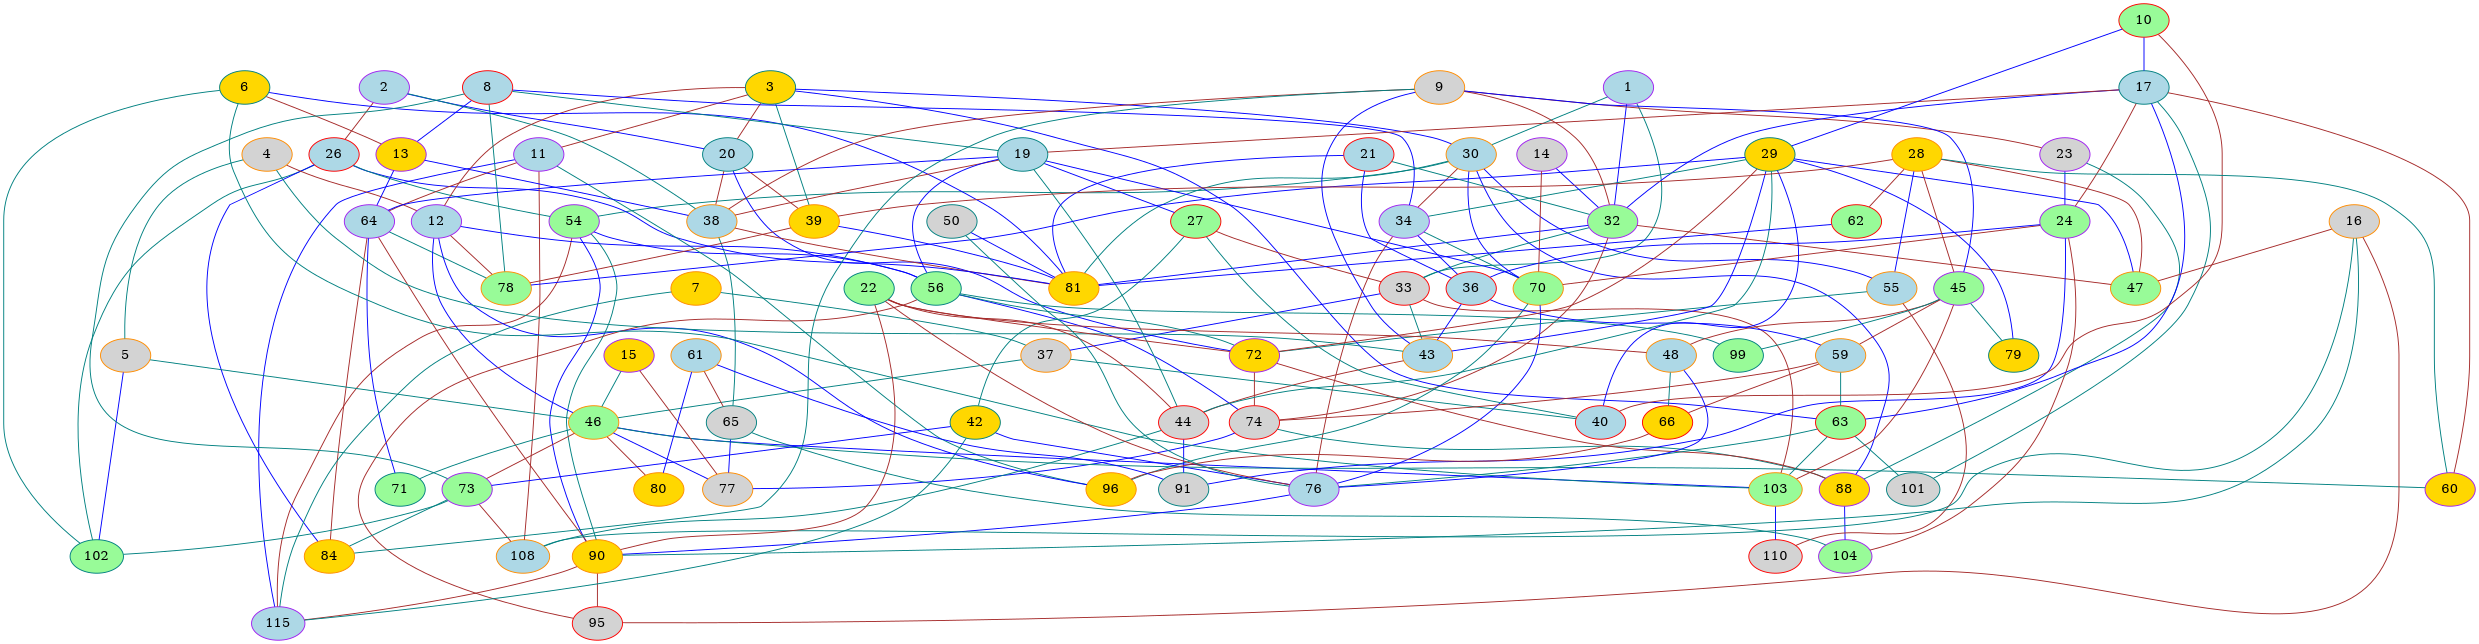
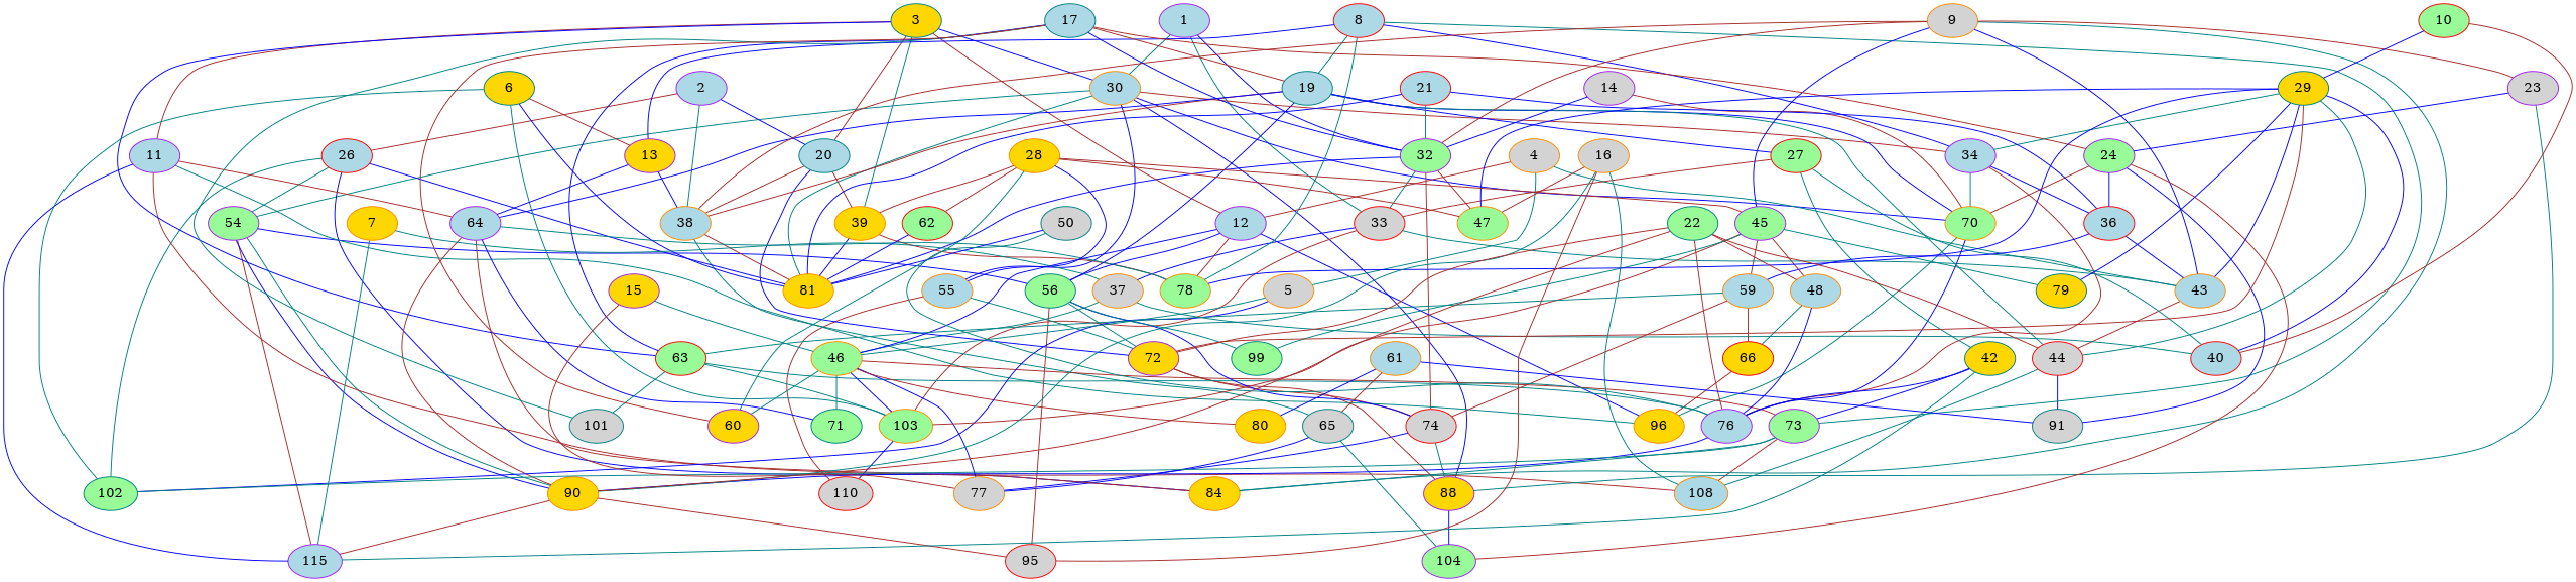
  graph {
    node [color=darkorange fillcolor=lightblue style=filled]
    edge [color=blue]
    1 [color=purple super="+25"]
    30 [super="+41"]
    32 [color=purple fillcolor=palegreen super="+57"]
    33 [color=red fillcolor=lightgrey super="+106"]
    81 [fillcolor=gold super="+97"]
    34 [color=purple super="+58"]
    70 [fillcolor=palegreen super="+100"]
    88 [color=purple fillcolor=gold]
    54 [color=purple fillcolor=palegreen]
    55
    47 [fillcolor=palegreen super="+87"]
    74 [color=red fillcolor=lightgrey super="+112"]
    43
    103 [fillcolor=palegreen super="+113"]
    37 [fillcolor=lightgrey]
    20 [color=teal super="+35"]
    38 [super="+111"]
    39 [fillcolor=gold super="+69"]
    72 [color=purple fillcolor=gold super="+107"]
    2 [color=purple]
    26 [color=red super="+98"]
    102 [color=teal fillcolor=palegreen]
    84 [fillcolor=gold]
    65 [color=teal fillcolor=lightgrey]
    11 [color=purple super="+85"]
    115 [color=purple]
    64 [color=purple super="+68"]
    96 [fillcolor=gold]
    108
    3 [color=teal fillcolor=gold]
    12 [color=purple super="+52"]
    63 [color=red fillcolor=palegreen super="+89"]
    46 [fillcolor=palegreen super="+51"]
    78 [fillcolor=palegreen]
    56 [color=teal fillcolor=palegreen super="+105"]
    101 [color=teal fillcolor=lightgrey]
    76 [color=purple super="+83"]
    4 [fillcolor=lightgrey]
    5 [fillcolor=lightgrey]
    44 [color=red fillcolor=lightgrey super="+75"]
    73 [color=purple fillcolor=palegreen super="+82"]
    77 [fillcolor=lightgrey]
    60 [color=purple fillcolor=gold super="+93"]
    71 [color=teal fillcolor=palegreen]
    80 [fillcolor=gold]
    6 [color=teal fillcolor=gold]
    13 [color=purple fillcolor=gold]
    110 [color=red fillcolor=lightgrey]
    7 [fillcolor=gold]
    40 [color=red]
    8 [color=red super="+18"]
    19 [color=teal super="+31"]
    27 [color=red fillcolor=palegreen]
    36 [color=red super="+49"]
    9 [fillcolor=lightgrey]
    23 [color=purple fillcolor=lightgrey]
    45 [color=purple fillcolor=palegreen super="+92"]
    24 [color=purple fillcolor=palegreen super="+94"]
    79 [color=teal fillcolor=gold]
    59
    48
    99 [color=teal fillcolor=palegreen]
    17 [color=teal super="+67"]
    10 [color=red fillcolor=palegreen]
    29 [color=teal fillcolor=gold super="+53"]
    90 [fillcolor=gold super="+114"]
    95 [color=red fillcolor=lightgrey]
    14 [color=purple fillcolor=lightgrey]
    15 [color=purple fillcolor=gold]
    16 [fillcolor=lightgrey]
    91 [color=teal fillcolor=lightgrey]
    104 [color=purple fillcolor=palegreen]
    42 [color=teal fillcolor=gold]
    21 [color=red]
    22 [color=teal fillcolor=palegreen super="+109"]
    28 [fillcolor=gold super="+86"]
    62 [color=red fillcolor=palegreen]
    66 [color=red fillcolor=gold]
    50 [color=teal fillcolor=lightgrey]
    61
    1 -- 30 [color=teal]
    1 -- 32
    1 -- 33 [color=teal]
    30 -- 81 [color=teal]
    30 -- 34 [color=brown]
    30 -- 70
    30 -- 88
    30 -- 54 [color=teal]
    30 -- 55
    32 -- 33 [color=teal]
    32 -- 81
    32 -- 47 [color=brown]
    32 -- 74 [color=brown]
    33 -- 43 [color=teal]
    33 -- 103 [color=brown]
    33 -- 37
    34 -- 70 [color=teal]
    34 -- 76 [color=brown]
    34 -- 36
    70 -- 96 [color=teal]
    70 -- 76
    88 -- 104
    54 -- 115 [color=brown]
    54 -- 56
    54 -- 90
    54 -- 90 [color=teal]
    55 -- 72 [color=teal]
    55 -- 110 [color=brown]
    74 -- 88 [color=teal]
    74 -- 77
    43 -- 44 [color=brown]
    103 -- 110
    37 -- 46 [color=teal]
    37 -- 40 [color=teal]
    20 -- 38 [color=brown]
    20 -- 39 [color=brown]
    20 -- 72
    38 -- 81 [color=brown]
    38 -- 65 [color=teal]
    39 -- 81
    39 -- 78 [color=brown]
    72 -- 88 [color=brown]
    72 -- 74 [color=brown weight=2]
    2 -- 20
    2 -- 38 [color=teal]
    2 -- 26 [color=brown weight=2]
    26 -- 81
    26 -- 54 [color=teal]
    26 -- 102 [color=teal]
    26 -- 84
    65 -- 77
    65 -- 104 [color=teal]
    11 -- 115
    11 -- 64 [color=brown]
    11 -- 96 [color=teal]
    11 -- 108 [color=brown]
    64 -- 84 [color=brown]
    64 -- 78 [color=teal]
    64 -- 71
    64 -- 90 [color=brown]
    3 -- 30
    3 -- 20 [color=brown]
    3 -- 39 [color=teal]
    3 -- 11 [color=brown]
    3 -- 12 [color=brown]
    3 -- 63
    12 -- 96
    12 -- 46 [weight=2]
    12 -- 78 [color=brown]
    12 -- 56
    63 -- 103 [color=teal]
    63 -- 101 [color=teal]
    63 -- 76 [color=teal]
    46 -- 103
    46 -- 73 [color=brown]
    46 -- 77
    46 -- 60 [color=teal weight=2]
    46 -- 71 [color=teal]
    46 -- 80 [color=brown]
    56 -- 74
    56 -- 72 [color=teal]
    56 -- 99 [color=teal]
    56 -- 95 [color=brown]
    76 -- 90
    4 -- 43 [color=teal]
    4 -- 12 [color=brown]
    4 -- 5 [color=teal]
    5 -- 102
    5 -- 46 [color=teal]
    44 -- 108 [color=teal]
    44 -- 91
    73 -- 102 [color=teal]
    73 -- 84 [color=teal]
    73 -- 108 [color=brown]
    6 -- 81
    6 -- 103 [color=teal]
    6 -- 102 [color=teal]
    6 -- 13 [color=brown]
    13 -- 38
    13 -- 64
    7 -- 37 [color=teal]
    7 -- 115 [color=teal]
    8 -- 34
    8 -- 78 [color=teal]
    8 -- 73 [color=teal]
    8 -- 13
    8 -- 19 [color=teal]
    19 -- 70
    19 -- 38 [color=brown]
    19 -- 64
    19 -- 56
    19 -- 44 [color=teal]
    19 -- 27
    27 -- 33 [color=brown]
    27 -- 40 [color=teal]
    27 -- 42 [color=teal]
    36 -- 43
    36 -- 59
    9 -- 32 [color=brown]
    9 -- 43
    9 -- 38 [color=brown]
    9 -- 84 [color=teal]
    9 -- 23 [color=brown]
    9 -- 45
    23 -- 88 [color=teal]
    23 -- 24
    45 -- 103 [color=brown]
    45 -- 79 [color=teal]
    45 -- 59 [color=brown]
    45 -- 48 [color=brown]
    45 -- 99 [color=teal]
    24 -- 70 [color=brown]
    24 -- 36
    24 -- 91
    24 -- 104 [color=brown]
    59 -- 74 [color=brown]
    59 -- 63 [color=teal]
    59 -- 66 [color=brown]
    48 -- 76
    48 -- 66 [color=teal]
    17 -- 32
    17 -- 63
    17 -- 101 [color=teal]
    17 -- 60 [color=brown]
    17 -- 19 [color=brown]
    17 -- 24 [color=brown]
    10 -- 40 [color=brown]
-   10 -- 17
    10 -- 29
    29 -- 34 [color=teal]
    29 -- 47
    29 -- 43
    29 -- 72 [color=brown]
    29 -- 78
    29 -- 44 [color=teal]
    29 -- 40
    29 -- 79
    90 -- 115 [color=brown]
    90 -- 95 [color=brown]
    14 -- 32
    14 -- 70 [color=brown]
    15 -- 46 [color=teal]
    15 -- 77 [color=brown]
    16 -- 47 [color=brown]
    16 -- 108 [color=teal]
    16 -- 90 [color=teal]
    16 -- 95 [color=brown]
    42 -- 115 [color=teal]
    42 -- 76
    42 -- 73
    21 -- 32 [color=teal]
    21 -- 81
    21 -- 36
    22 -- 72 [color=brown]
    22 -- 76 [color=brown]
    22 -- 44 [color=brown]
    22 -- 48 [color=brown]
    22 -- 90 [color=brown]
    28 -- 55
    28 -- 47 [color=brown]
    28 -- 39 [color=brown]
    28 -- 60 [color=teal]
    28 -- 45 [color=brown]
    28 -- 62 [color=brown]
    62 -- 81
    66 -- 96 [color=brown]
    50 -- 81
    50 -- 76 [color=teal]
    61 -- 65 [color=brown]
    61 -- 80
    61 -- 91
  }
